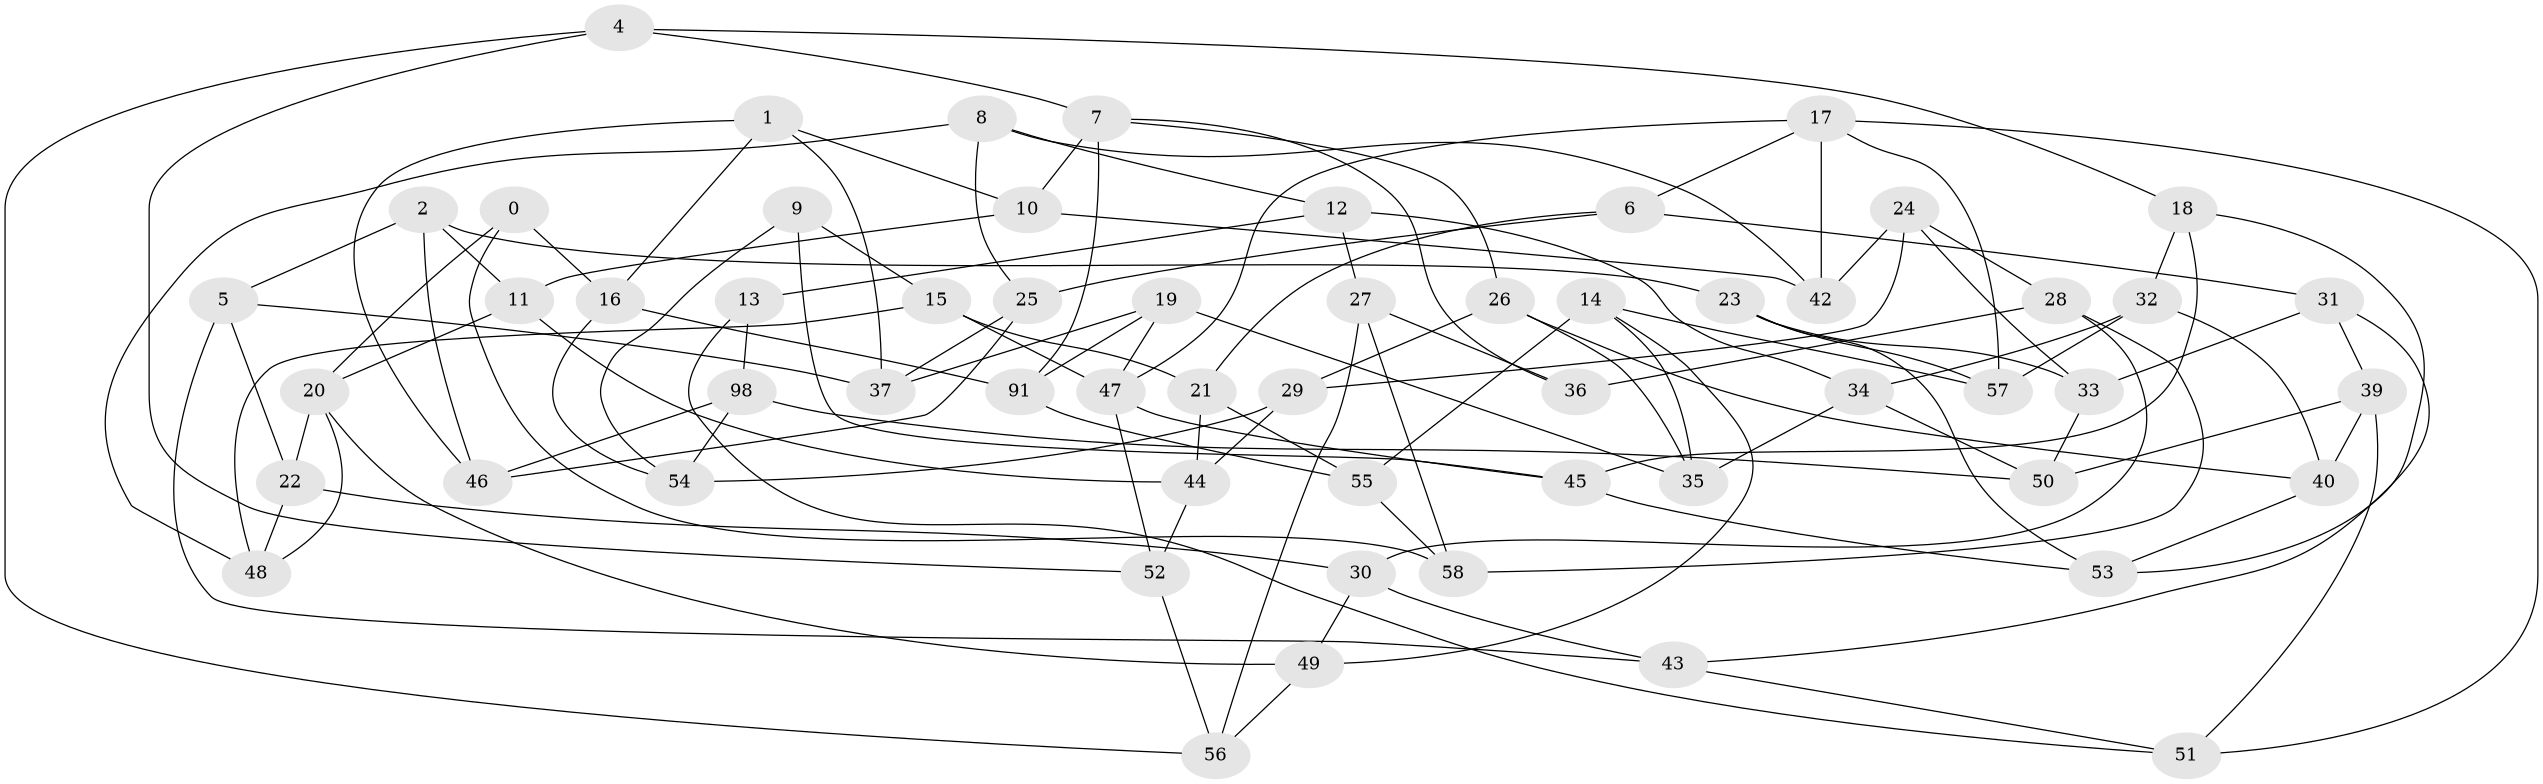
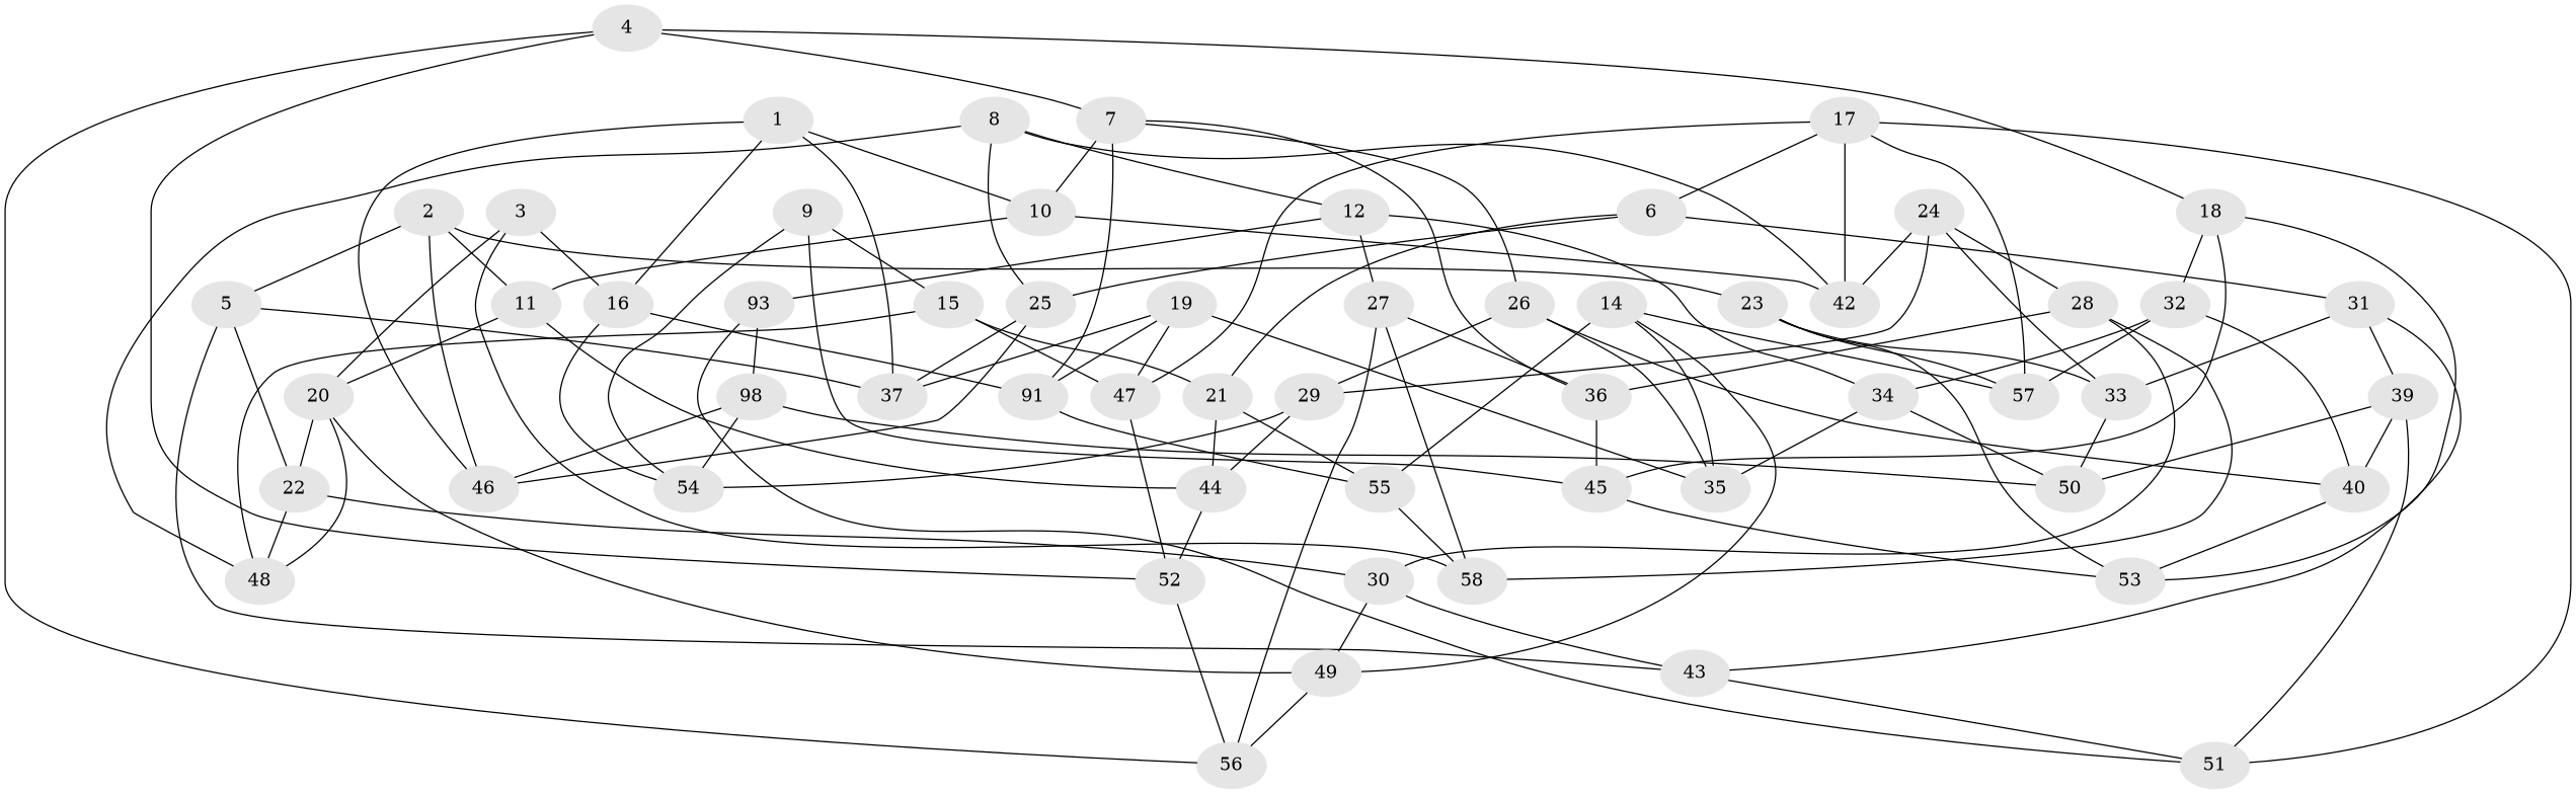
  graph {
    node [color=gray90 style=filled]
    1
    10
    16
    37
    46
    11
    42
    n8 [label=91]
    54
    2
    5
    23
    22
    43
    20
    44
    57
    53
    33
-   3 [label=0]
+   3
    58
    6
    21
    25
    31
    48
    49
    4
    7
    18
    52
    56
    26
    36
    45
    32
    30
    51
    55
    39
    35
    29
    40
    8
    12
-   13
+   13 [label=93]
    27
    34
    9
    15
    47
    n52 [label=98]
    50
    14
    17
    19
    24
    28
    1 -- 10
    1 -- 16
    1 -- 37
    1 -- 46
    10 -- 11
    10 -- 42
    16 -- n8
    16 -- 54
    11 -- 20
    11 -- 44
    n8 -- 55
    2 -- 46
    2 -- 11
    2 -- 5
    2 -- 23
    5 -- 37
    5 -- 22
    5 -- 43
    23 -- 57
    23 -- 53
    23 -- 33
    22 -- 48
    22 -- 30
    43 -- 51
    20 -- 22
    20 -- 48
    20 -- 49
    44 -- 52
    33 -- 50
    3 -- 16
    3 -- 20
    3 -- 58
    6 -- 21
    6 -- 25
    6 -- 31
    21 -- 44
    21 -- 55
    25 -- 37
    25 -- 46
    31 -- 43
    31 -- 33
    31 -- 39
    49 -- 56
    4 -- 7
    4 -- 18
    4 -- 52
    4 -- 56
    7 -- 10
    7 -- n8
    7 -- 26
    7 -- 36
    18 -- 53
    18 -- 45
    18 -- 32
    52 -- 56
    26 -- 35
    26 -- 29
    26 -- 40
-   47 -- 45
+   36 -- 45
    45 -- 53
    32 -- 57
    32 -- 40
    32 -- 34
    30 -- 43
    30 -- 49
    55 -- 58
    39 -- 51
    39 -- 40
    39 -- 50
    29 -- 54
    29 -- 44
    40 -- 53
    8 -- 42
    8 -- 25
    8 -- 48
    8 -- 12
    12 -- 13
    12 -- 27
    12 -- 34
    13 -- 51
    13 -- n52
    27 -- 58
    27 -- 56
    27 -- 36
    34 -- 35
    34 -- 50
    9 -- 54
    9 -- 45
    9 -- 15
    15 -- 21
    15 -- 48
    15 -- 47
    47 -- 52
    n52 -- 46
    n52 -- 54
    n52 -- 50
    14 -- 57
    14 -- 49
    14 -- 55
    14 -- 35
    17 -- 42
    17 -- 57
    17 -- 6
    17 -- 51
    17 -- 47
    19 -- 37
    19 -- n8
    19 -- 35
    19 -- 47
    24 -- 42
    24 -- 33
    24 -- 29
    24 -- 28
    28 -- 58
    28 -- 36
    28 -- 30
  }
